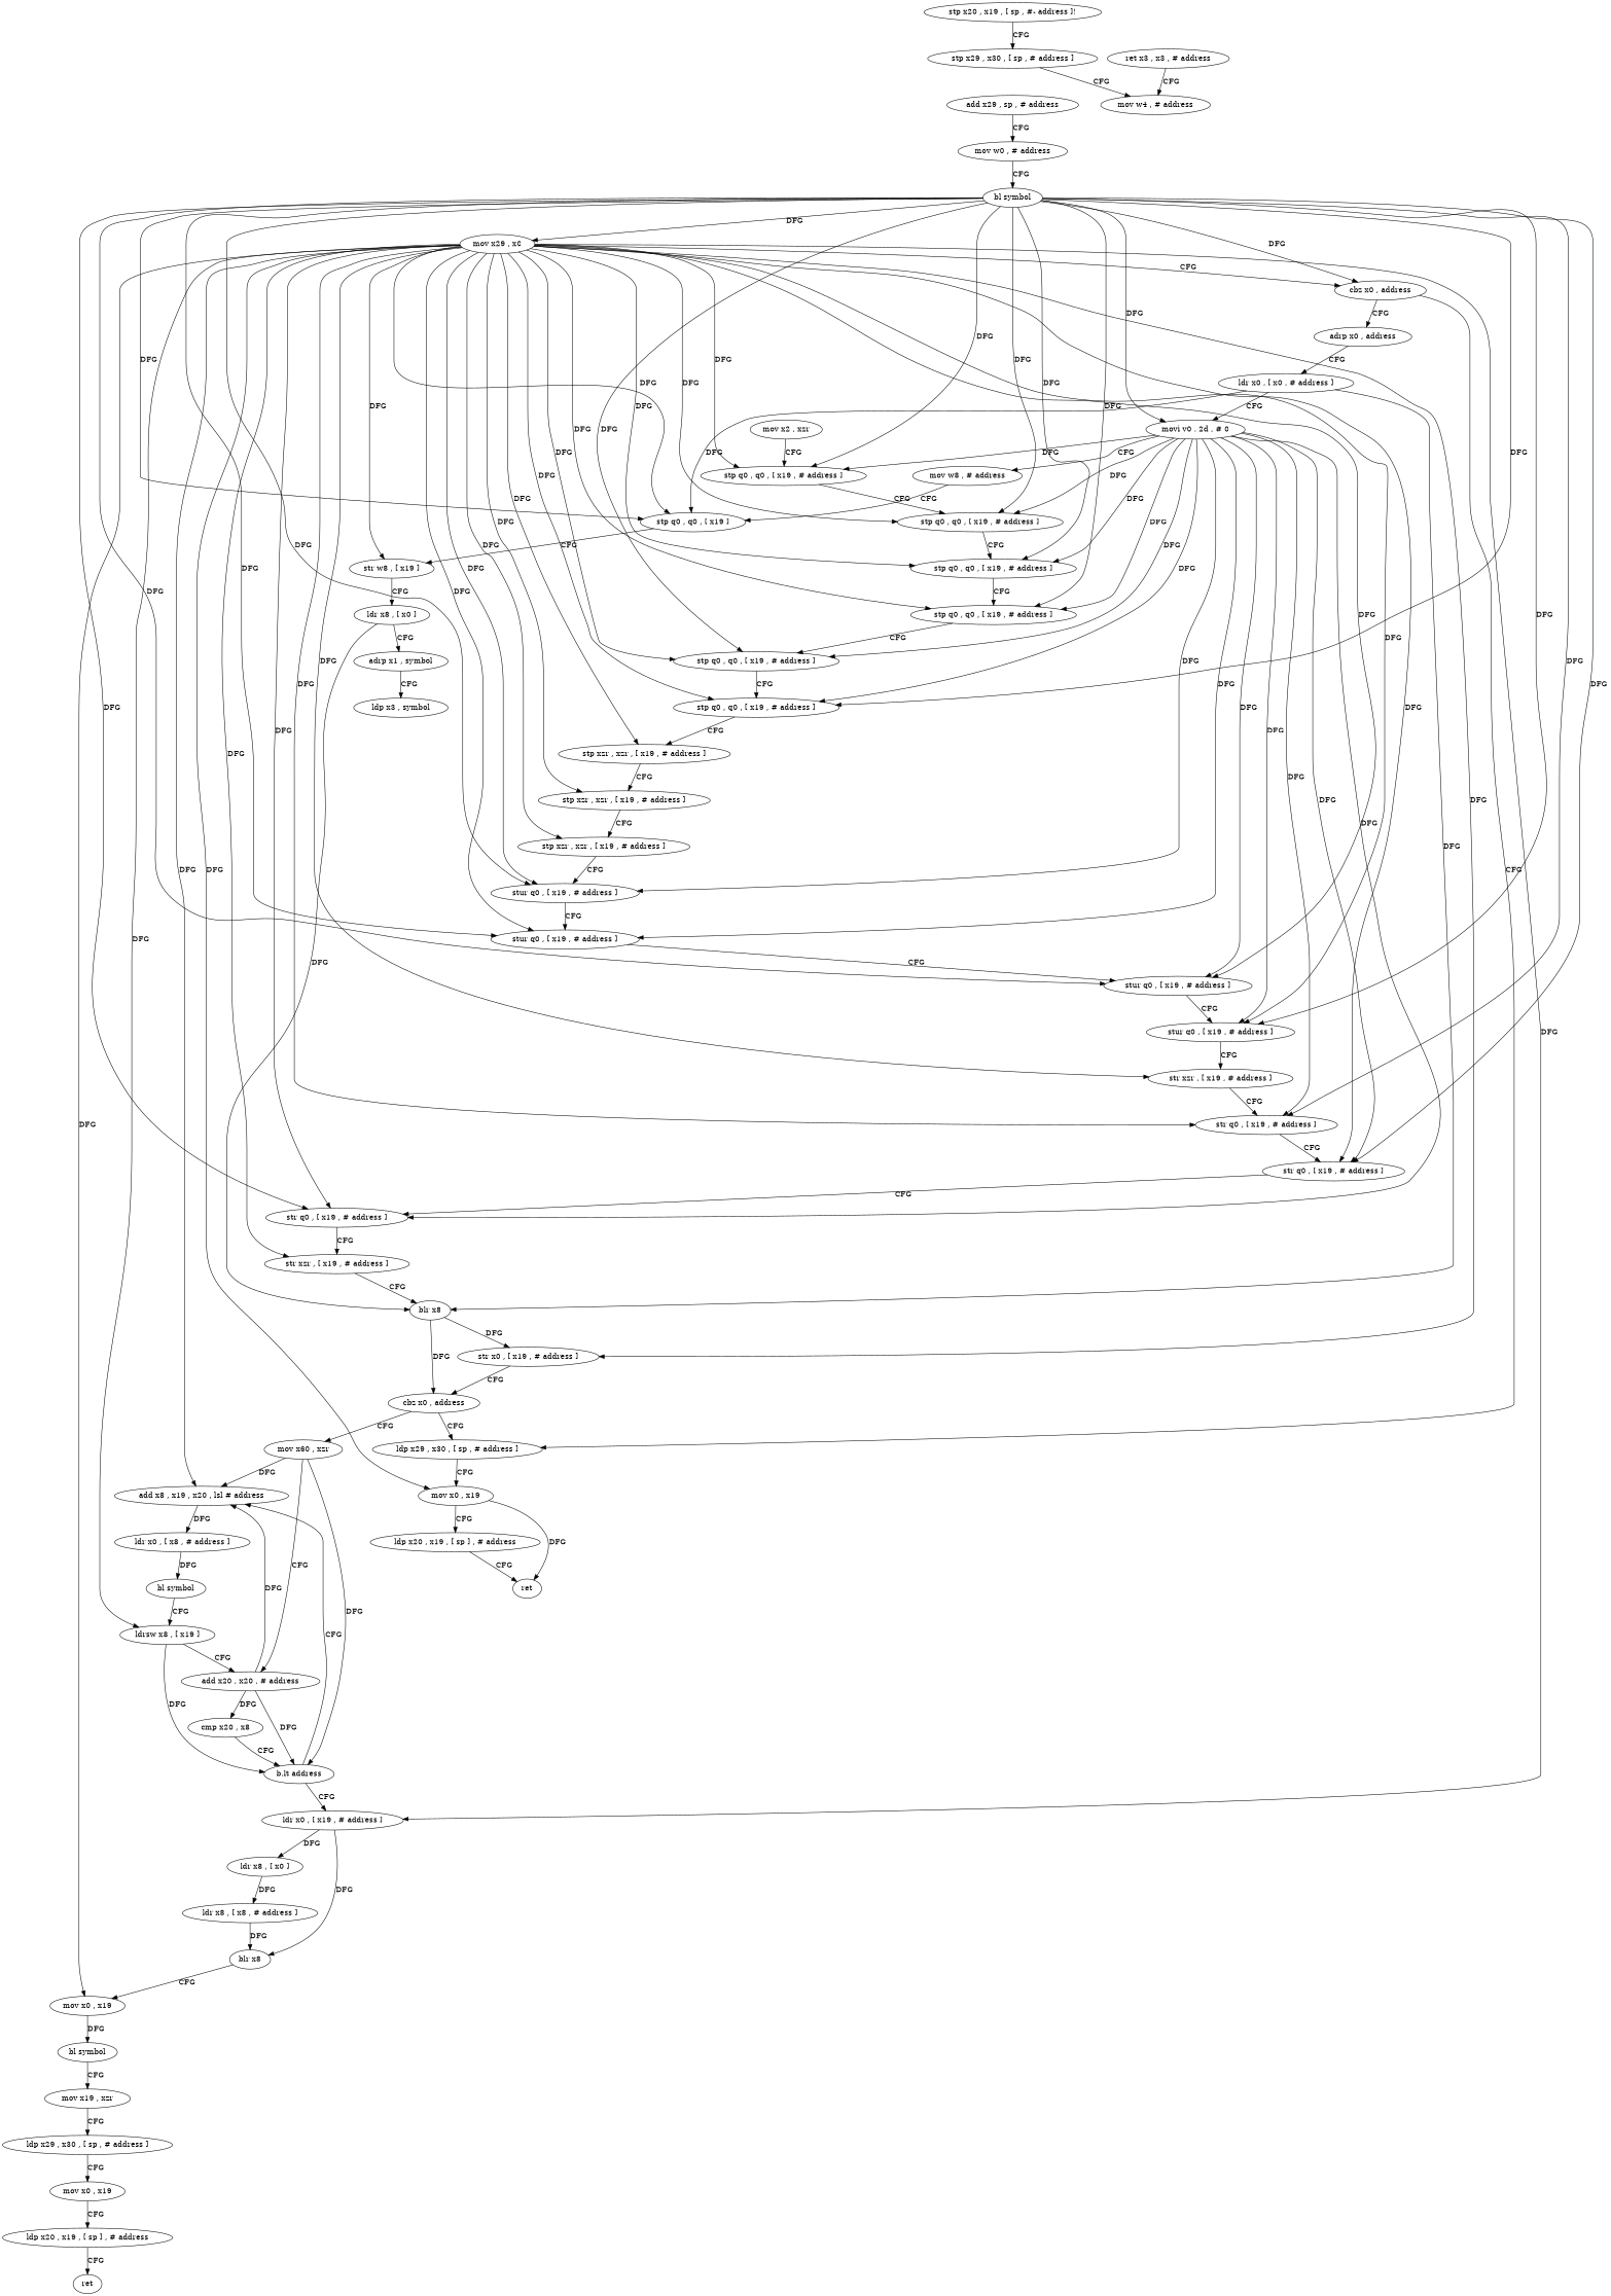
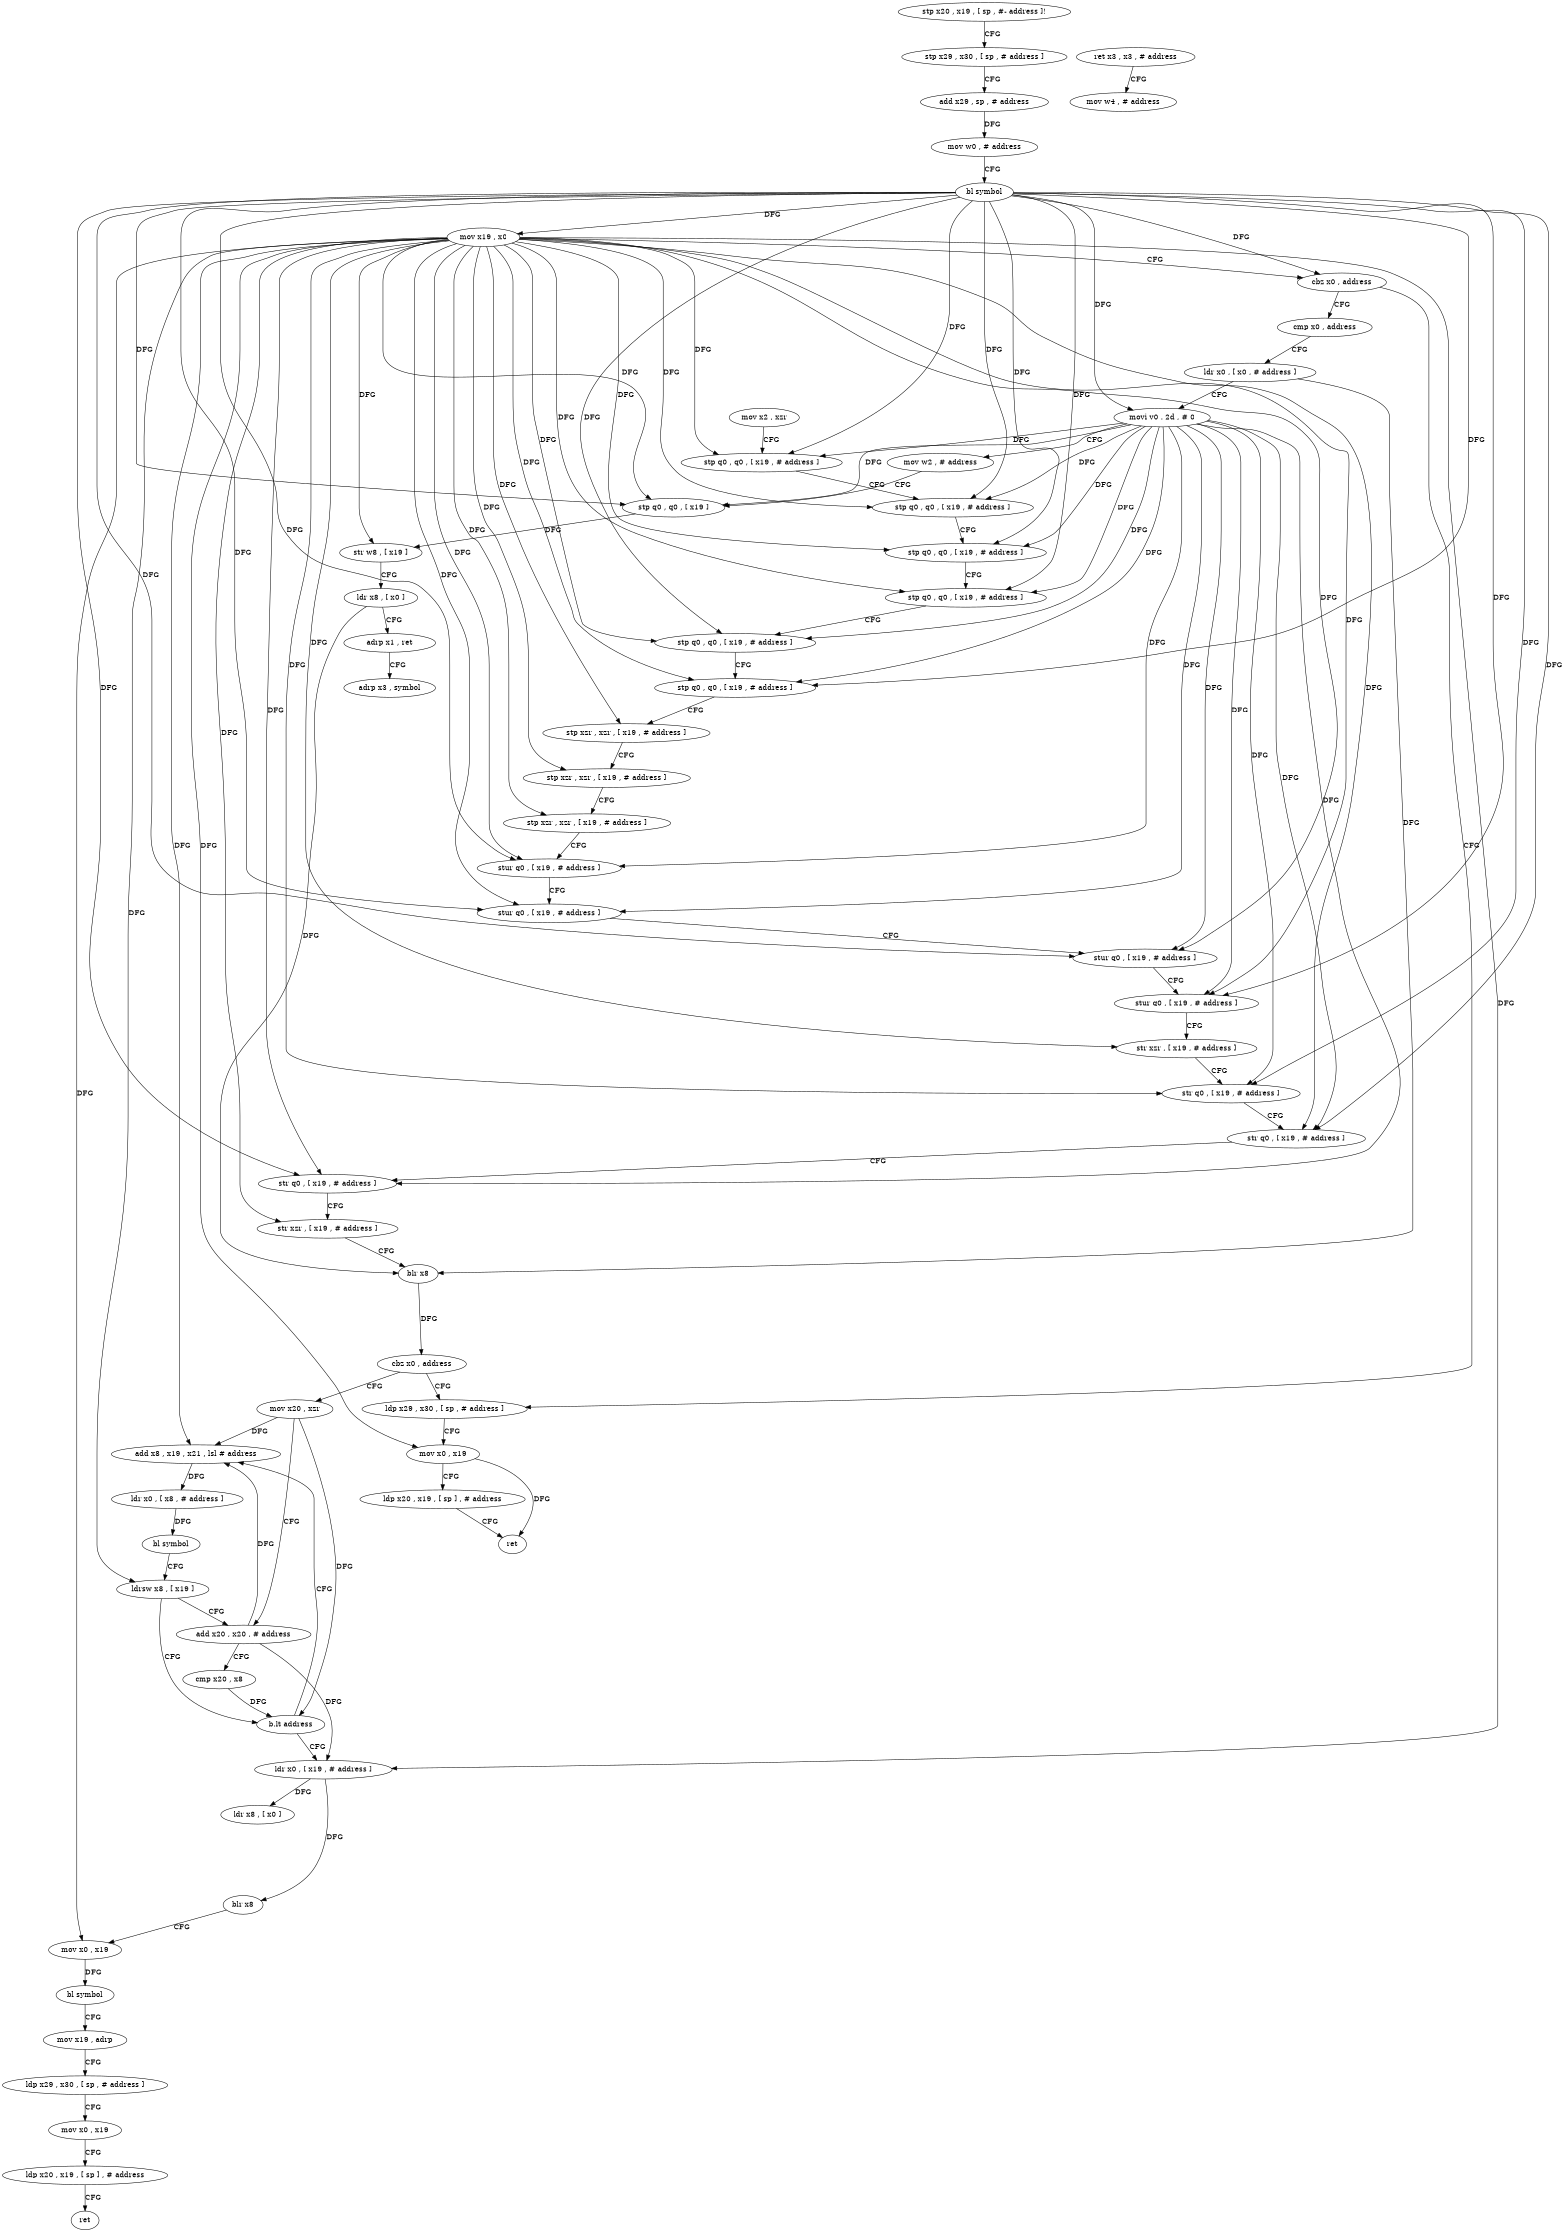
  digraph {
    n1 [label="stp x20 , x19 , [ sp , #- address ]!"]
    n2 [label="stp x29 , x30 , [ sp , # address ]"]
    n3 [label="add x29 , sp , # address"]
    n4 [label="mov w0 , # address"]
    n5 [label="bl symbol"]
-   n6 [label="mov x29 , x0"]
+   n6 [label="mov x19 , x0"]
    n7 [label="cbz x0 , address"]
    n8 [label="movi v0 . 2d , # 0"]
    n9 [label="stp q0 , q0 , [ x19 ]"]
    n10 [label="stp q0 , q0 , [ x19 , # address ]"]
    n11 [label="stp q0 , q0 , [ x19 , # address ]"]
    n12 [label="stp q0 , q0 , [ x19 , # address ]"]
    n13 [label="stp q0 , q0 , [ x19 , # address ]"]
    n14 [label="stp q0 , q0 , [ x19 , # address ]"]
    n15 [label="stp q0 , q0 , [ x19 , # address ]"]
    n16 [label="stur q0 , [ x19 , # address ]"]
    n17 [label="stur q0 , [ x19 , # address ]"]
    n18 [label="stur q0 , [ x19 , # address ]"]
    n19 [label="stur q0 , [ x19 , # address ]"]
    n20 [label="str q0 , [ x19 , # address ]"]
    n21 [label="str q0 , [ x19 , # address ]"]
    n22 [label="str q0 , [ x19 , # address ]"]
    n23 [label="mov x0 , x19"]
    n24 [label="str w8 , [ x19 ]"]
    n25 [label="stp xzr , xzr , [ x19 , # address ]"]
    n26 [label="stp xzr , xzr , [ x19 , # address ]"]
    n27 [label="stp xzr , xzr , [ x19 , # address ]"]
    n28 [label="str xzr , [ x19 , # address ]"]
    n29 [label="str xzr , [ x19 , # address ]"]
-   n30 [label="str x0 , [ x19 , # address ]"]
-   n31 [label="add x8 , x19 , x20 , lsl # address"]
+   n31 [label="add x8 , x19 , x21 , lsl # address"]
    n32 [label="ldrsw x8 , [ x19 ]"]
    n33 [label="ldr x0 , [ x19 , # address ]"]
    n34 [label="mov x0 , x19"]
    n35 [label="ldp x29 , x30 , [ sp , # address ]"]
-   n36 [label="adrp x0 , address"]
-   n37 [label="mov w8 , # address"]
+   n36 [label="cmp x0 , address"]
+   n37 [label="mov w2 , # address"]
    n38 [label="ldp x20 , x19 , [ sp ] , # address"]
    n39 [label=ret]
    n40 [label="ldr x8 , [ x0 ]"]
    n41 [label="blr x8"]
    n42 [label="cbz x0 , address"]
    n43 [label="ldr x0 , [ x8 , # address ]"]
    n44 [label="add x20 , x20 , # address"]
    n45 [label="b.lt address"]
    n46 [label="ldr x8 , [ x0 ]"]
    n47 [label="blr x8"]
    n48 [label="bl symbol"]
    n49 [label="ldr x0 , [ x0 , # address ]"]
-   n50 [label="adrp x1 , symbol"]
-   n51 [label="ldp x3 , symbol"]
+   n50 [label="adrp x1 , ret"]
+   n51 [label="adrp x3 , symbol"]
    n52 [label="ret x3 , x3 , # address"]
    n53 [label="mov w4 , # address"]
    n54 [label="mov x2 , xzr"]
-   n55 [label="mov x60 , xzr"]
+   n55 [label="mov x20 , xzr"]
    n56 [label="cmp x20 , x8"]
    n57 [label="bl symbol"]
-   n58 [label="ldr x8 , [ x8 , # address ]"]
-   n59 [label="mov x19 , xzr"]
+   n59 [label="mov x19 , adrp"]
    n60 [label="ldp x29 , x30 , [ sp , # address ]"]
    n61 [label="mov x0 , x19"]
    n62 [label="ldp x20 , x19 , [ sp ] , # address"]
    n63 [label=ret]
    n1 -> n2 [label=CFG]
-   n2 -> n53 [label=CFG]
-   n3 -> n4 [label=CFG]
+   n2 -> n3 [label=CFG]
+   n3 -> n4 [label=DFG]
    n4 -> n5 [label=CFG]
    n5 -> n6 [label=DFG]
    n5 -> n7 [label=DFG]
    n5 -> n8 [label=DFG]
    n5 -> n9 [label=DFG]
    n5 -> n10 [label=DFG]
    n5 -> n11 [label=DFG]
    n5 -> n12 [label=DFG]
    n5 -> n13 [label=DFG]
    n5 -> n14 [label=DFG]
    n5 -> n15 [label=DFG]
    n5 -> n16 [label=DFG]
    n5 -> n17 [label=DFG]
    n5 -> n18 [label=DFG]
    n5 -> n19 [label=DFG]
    n5 -> n20 [label=DFG]
    n5 -> n21 [label=DFG]
    n5 -> n22 [label=DFG]
    n6 -> n7 [label=CFG]
    n6 -> n9 [label=DFG]
    n6 -> n10 [label=DFG]
    n6 -> n11 [label=DFG]
    n6 -> n12 [label=DFG]
    n6 -> n13 [label=DFG]
    n6 -> n14 [label=DFG]
    n6 -> n15 [label=DFG]
    n6 -> n16 [label=DFG]
    n6 -> n17 [label=DFG]
    n6 -> n18 [label=DFG]
    n6 -> n19 [label=DFG]
    n6 -> n20 [label=DFG]
    n6 -> n21 [label=DFG]
    n6 -> n22 [label=DFG]
    n6 -> n23 [label=DFG]
    n6 -> n24 [label=DFG]
    n6 -> n25 [label=DFG]
    n6 -> n26 [label=DFG]
    n6 -> n27 [label=DFG]
    n6 -> n28 [label=DFG]
    n6 -> n29 [label=DFG]
-   n6 -> n30 [label=DFG]
    n6 -> n31 [label=DFG]
    n6 -> n32 [label=DFG]
    n6 -> n33 [label=DFG]
    n6 -> n34 [label=DFG]
    n7 -> n35 [label=CFG]
    n7 -> n36 [label=CFG]
-   n49 -> n9 [label=DFG]
+   n8 -> n9 [label=DFG]
    n8 -> n10 [label=DFG]
    n8 -> n11 [label=DFG]
    n8 -> n12 [label=DFG]
    n8 -> n13 [label=DFG]
    n8 -> n14 [label=DFG]
    n8 -> n15 [label=DFG]
    n8 -> n16 [label=DFG]
    n8 -> n17 [label=DFG]
    n8 -> n18 [label=DFG]
    n8 -> n19 [label=DFG]
    n8 -> n20 [label=DFG]
    n8 -> n21 [label=DFG]
    n8 -> n22 [label=DFG]
    n8 -> n37 [label=CFG]
-   n9 -> n24 [label=CFG]
+   n9 -> n24 [label=DFG]
    n10 -> n11 [label=CFG]
    n11 -> n12 [label=CFG]
    n12 -> n13 [label=CFG]
    n13 -> n14 [label=CFG]
    n14 -> n15 [label=CFG]
    n15 -> n25 [label=CFG]
    n16 -> n17 [label=CFG]
    n17 -> n18 [label=CFG]
    n18 -> n19 [label=CFG]
    n19 -> n28 [label=CFG]
    n20 -> n21 [label=CFG]
    n21 -> n22 [label=CFG]
    n22 -> n29 [label=CFG]
    n23 -> n38 [label=CFG]
    n23 -> n39 [label=DFG]
    n24 -> n40 [label=CFG]
    n25 -> n26 [label=CFG]
    n26 -> n27 [label=CFG]
    n27 -> n16 [label=CFG]
    n28 -> n20 [label=CFG]
    n29 -> n41 [label=CFG]
-   n30 -> n42 [label=CFG]
    n31 -> n43 [label=DFG]
    n32 -> n44 [label=CFG]
-   n32 -> n45 [label=DFG]
+   n32 -> n45 [label=CFG]
    n33 -> n46 [label=DFG]
    n33 -> n47 [label=DFG]
    n34 -> n48 [label=DFG]
    n35 -> n23 [label=CFG]
    n36 -> n49 [label=CFG]
    n37 -> n9 [label=CFG]
    n38 -> n39 [label=CFG]
    n40 -> n41 [label=DFG]
    n40 -> n50 [label=CFG]
-   n41 -> n30 [label=DFG]
    n41 -> n42 [label=DFG]
    n42 -> n35 [label=CFG]
    n42 -> n55 [label=CFG]
    n43 -> n57 [label=DFG]
    n44 -> n31 [label=DFG]
-   n44 -> n45 [label=DFG]
-   n44 -> n56 [label=DFG]
+   n44 -> n33 [label=DFG]
+   n44 -> n56 [label=CFG]
    n45 -> n31 [label=CFG]
    n45 -> n33 [label=CFG]
-   n46 -> n58 [label=DFG]
    n47 -> n34 [label=CFG]
    n48 -> n59 [label=CFG]
    n49 -> n8 [label=CFG]
    n49 -> n41 [label=DFG]
    n50 -> n51 [label=CFG]
    n52 -> n53 [label=CFG]
    n54 -> n10 [label=CFG]
    n55 -> n31 [label=DFG]
    n55 -> n44 [label=CFG]
    n55 -> n45 [label=DFG]
-   n56 -> n45 [label=CFG]
+   n56 -> n45 [label=DFG]
    n57 -> n32 [label=CFG]
-   n58 -> n47 [label=DFG]
    n59 -> n60 [label=CFG]
    n60 -> n61 [label=CFG]
    n61 -> n62 [label=CFG]
    n62 -> n63 [label=CFG]
  }
